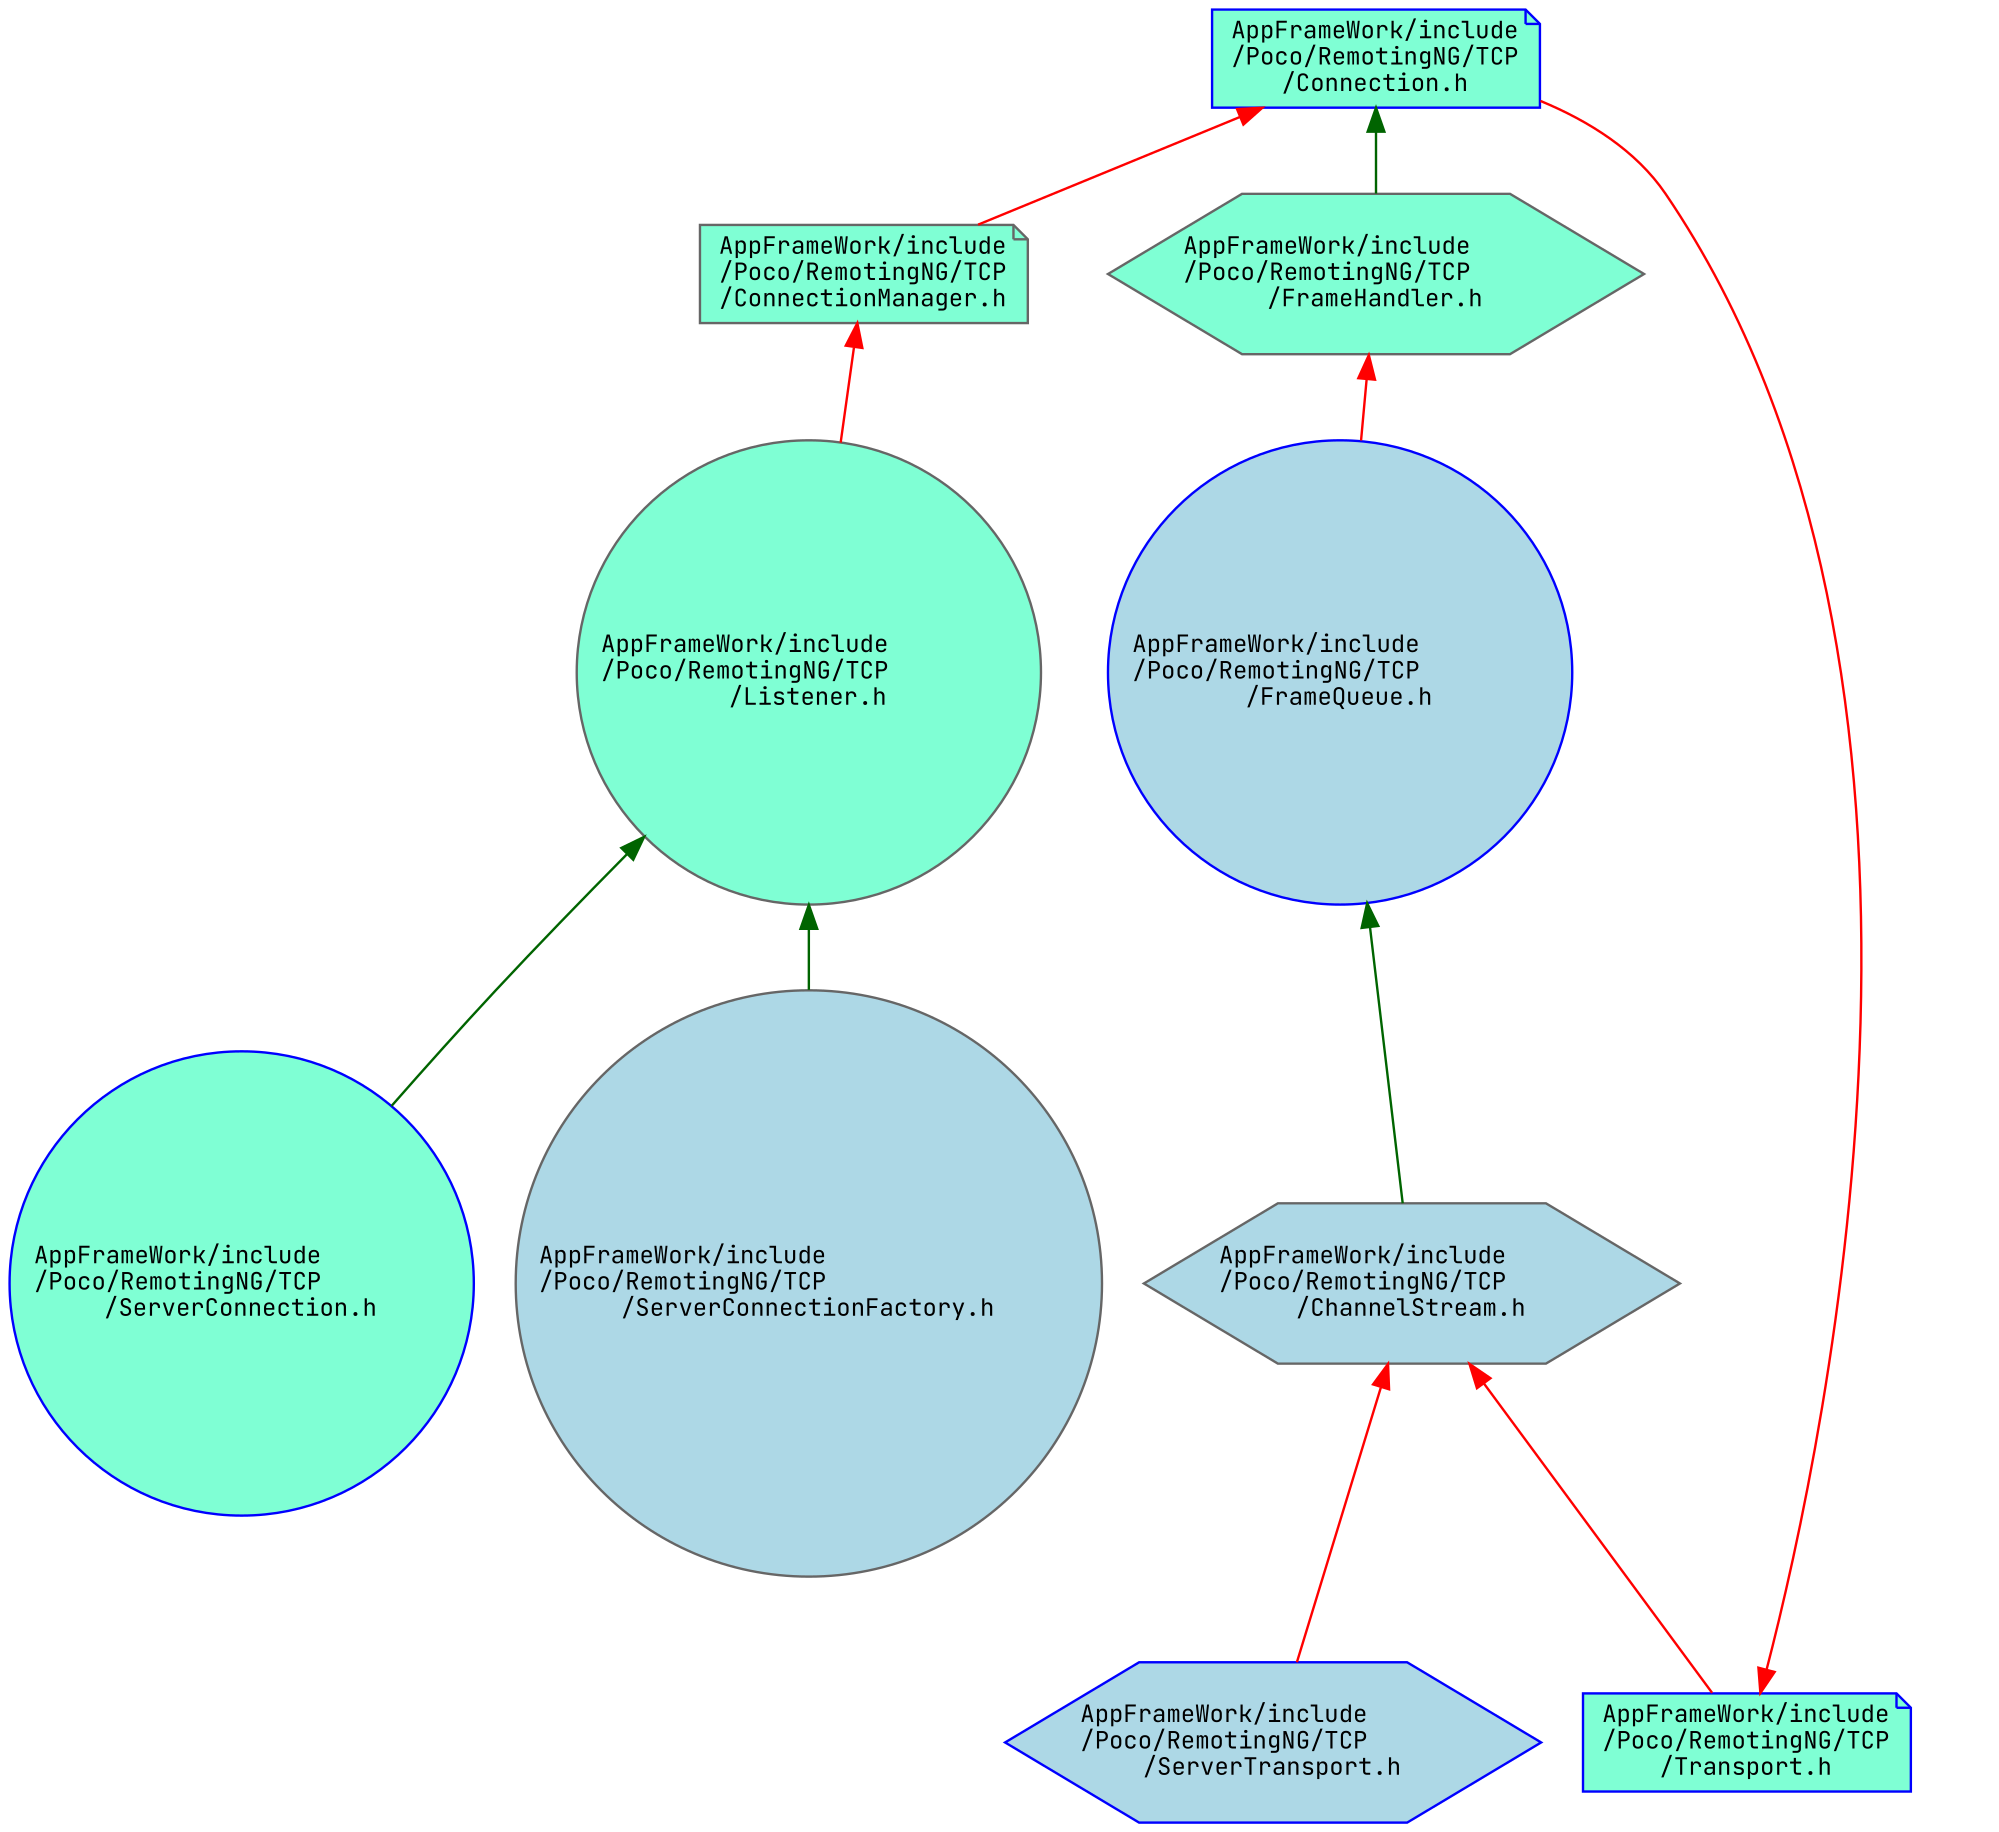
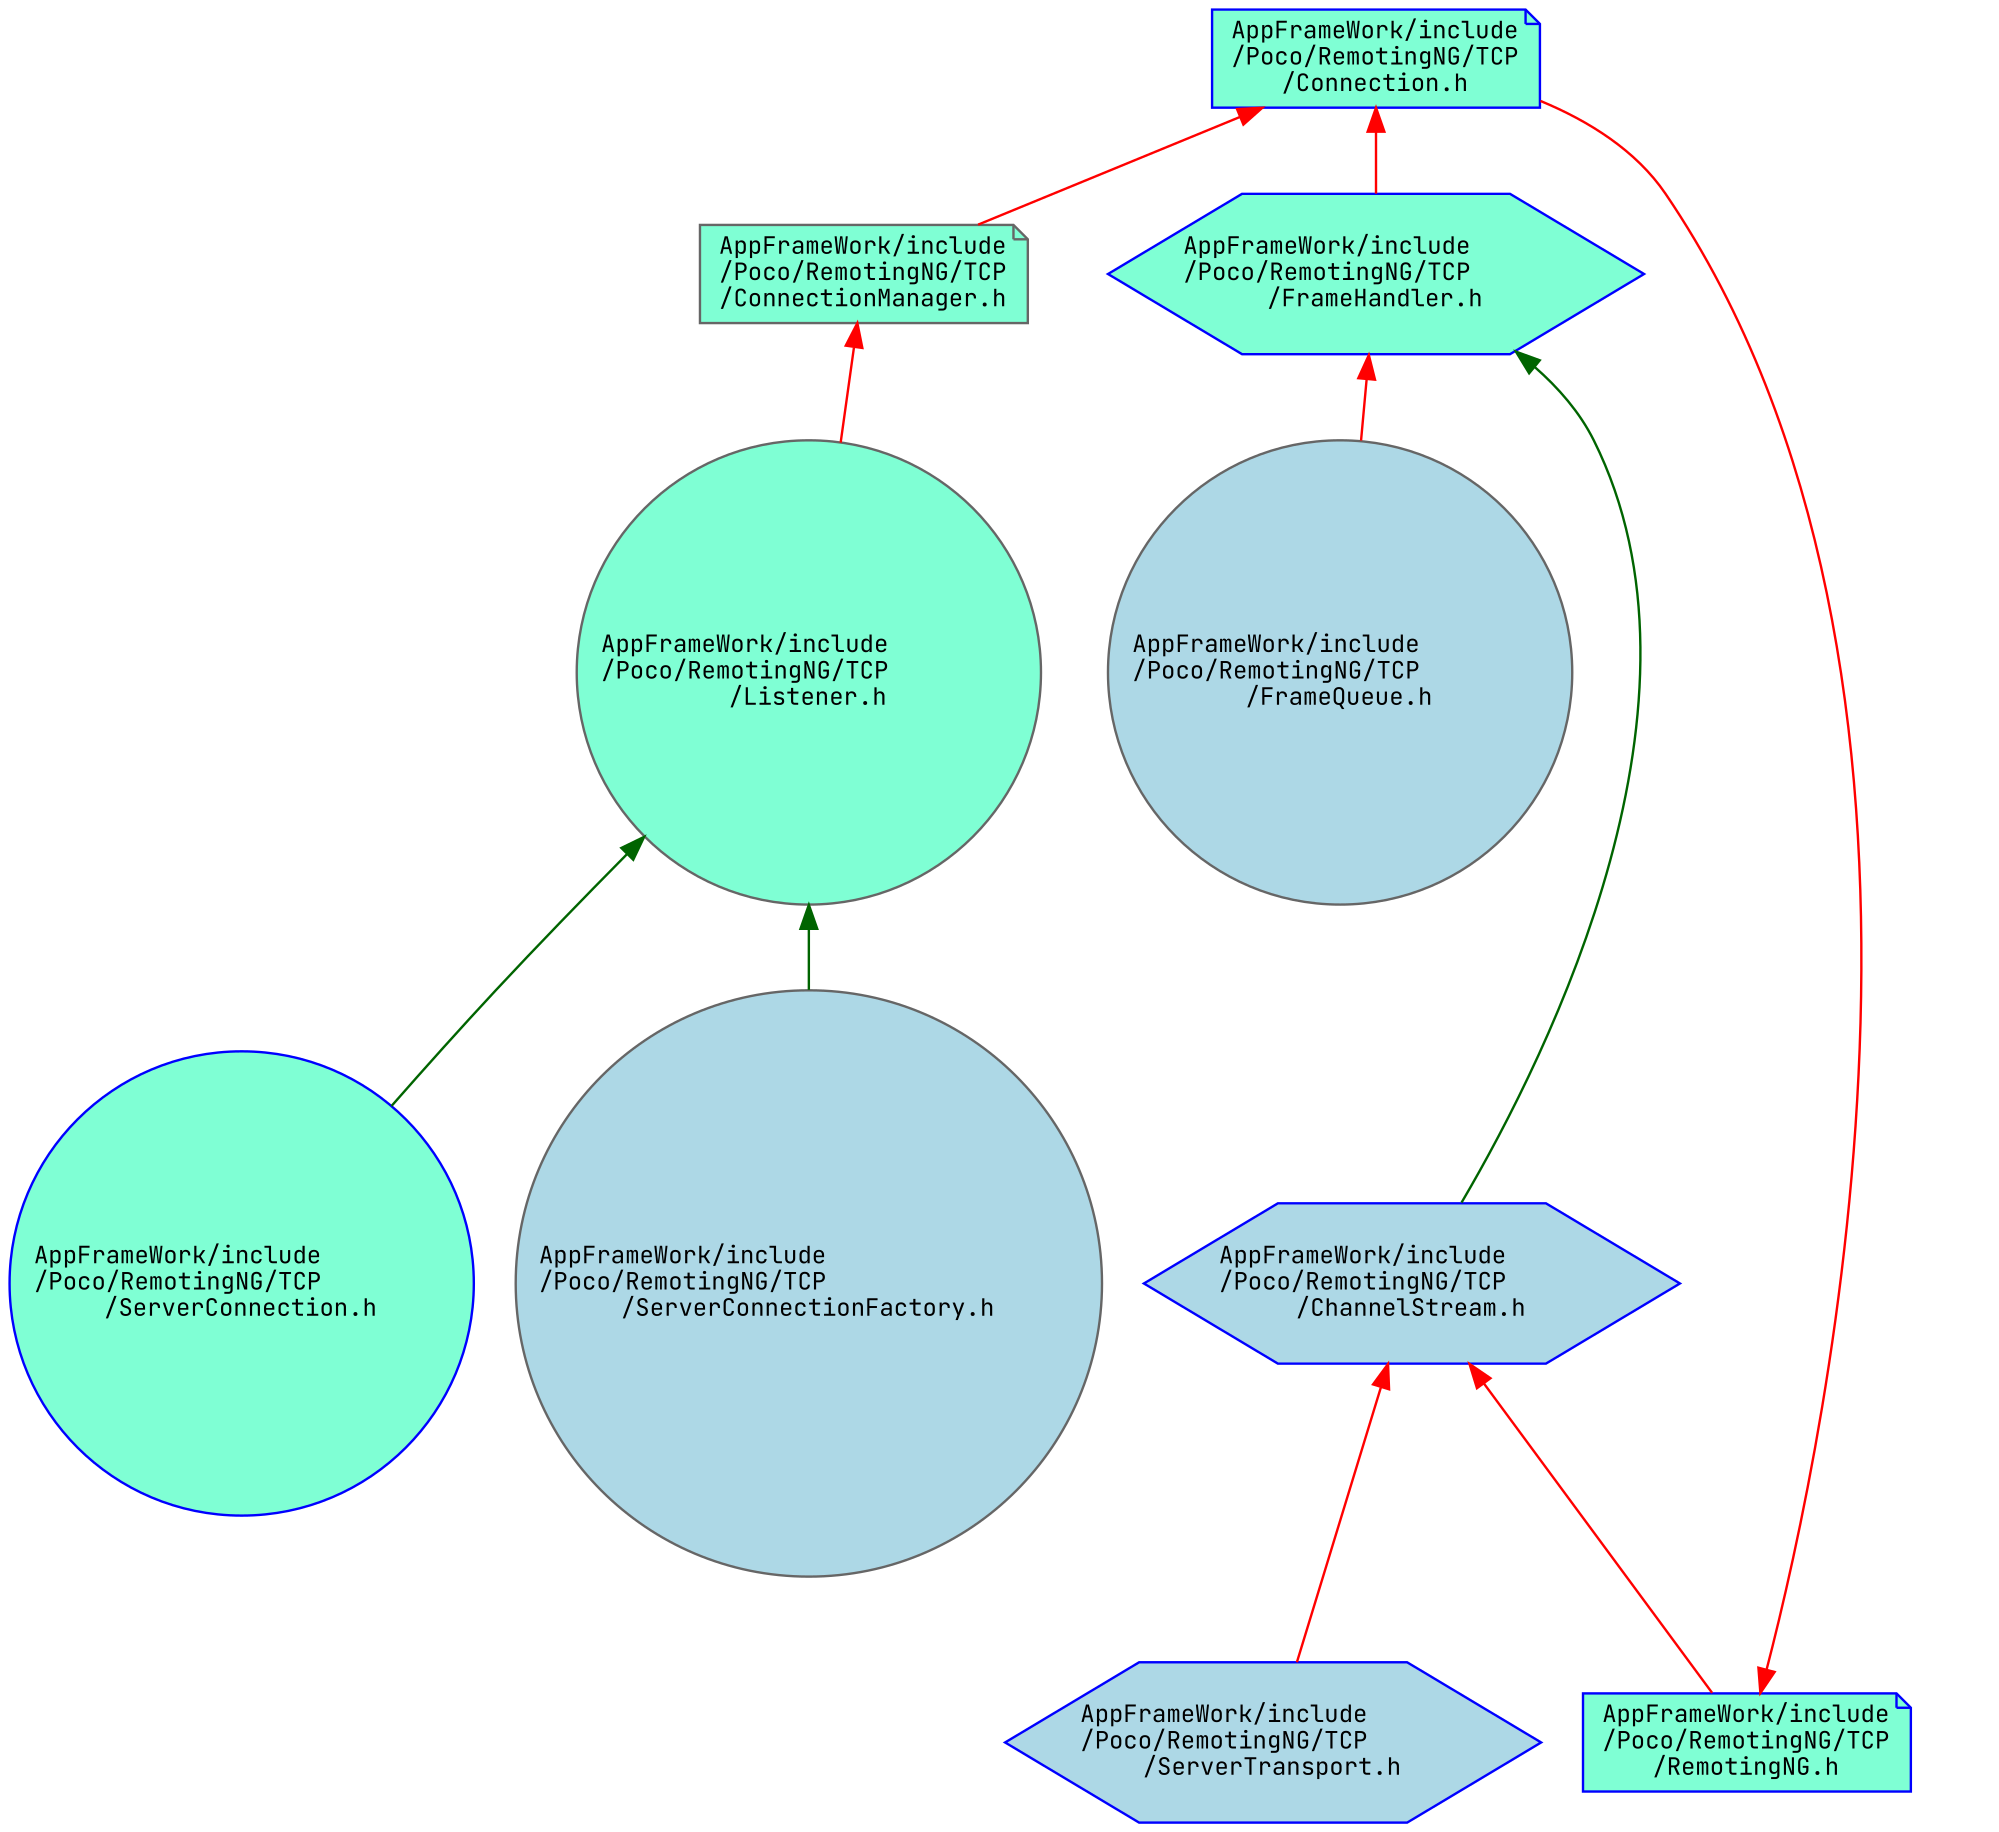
  digraph {
    fontname="JetBrains Mono"
    node [color=gray40 fillcolor=aquamarine fontname="JetBrains Mono" fontsize=10 shape=circle style=filled]
    edge [color=red dir=back fontname="JetBrains Mono" fontsize=10 labelfontname=Helvetica labelfontsize=10 style=solid]
    n1 [color=blue fontcolor=black height=0.2 label="AppFrameWork/include\l/Poco/RemotingNG/TCP\l/Connection.h" shape=note width=0.4]
    n2 [height=0.2 label="AppFrameWork/include\l/Poco/RemotingNG/TCP\l/ConnectionManager.h" shape=note width=0.4]
-   n3 [height=0.2 label="AppFrameWork/include\l/Poco/RemotingNG/TCP\l/FrameHandler.h" shape=hexagon width=0.4]
+   n3 [color=blue height=0.2 label="AppFrameWork/include\l/Poco/RemotingNG/TCP\l/FrameHandler.h" shape=hexagon width=0.4]
    n4 [height=0.2 label="AppFrameWork/include\l/Poco/RemotingNG/TCP\l/Listener.h" width=0.4]
-   n5 [color=blue fillcolor=lightblue height=0.2 label="AppFrameWork/include\l/Poco/RemotingNG/TCP\l/FrameQueue.h" width=0.4]
-   n6 [color=blue height=0.2 label="AppFrameWork/include\l/Poco/RemotingNG/TCP\l/Transport.h" shape=note width=0.4]
+   n5 [fillcolor=lightblue height=0.2 label="AppFrameWork/include\l/Poco/RemotingNG/TCP\l/FrameQueue.h" width=0.4]
+   n6 [color=blue height=0.2 label="AppFrameWork/include\l/Poco/RemotingNG/TCP\l/RemotingNG.h" shape=note width=0.4]
    n7 [color=blue height=0.2 label="AppFrameWork/include\l/Poco/RemotingNG/TCP\l/ServerConnection.h" width=0.4]
    n8 [fillcolor=lightblue height=0.2 label="AppFrameWork/include\l/Poco/RemotingNG/TCP\l/ServerConnectionFactory.h" width=0.4]
-   n9 [fillcolor=lightblue height=0.2 label="AppFrameWork/include\l/Poco/RemotingNG/TCP\l/ChannelStream.h" shape=hexagon width=0.4]
+   n9 [color=blue fillcolor=lightblue height=0.2 label="AppFrameWork/include\l/Poco/RemotingNG/TCP\l/ChannelStream.h" shape=hexagon width=0.4]
    n10 [color=blue fillcolor=lightblue height=0.2 label="AppFrameWork/include\l/Poco/RemotingNG/TCP\l/ServerTransport.h" shape=hexagon width=0.4]
    n1 -> n2
-   n1 -> n3 [color=darkgreen]
+   n1 -> n3
    n2 -> n4
    n3 -> n5
    n4 -> n7 [color=darkgreen]
    n4 -> n8 [color=darkgreen]
-   n5 -> n9 [color=darkgreen]
+   n3 -> n9 [color=darkgreen]
    n6 -> n1
    n9 -> n6
    n9 -> n10
  }
